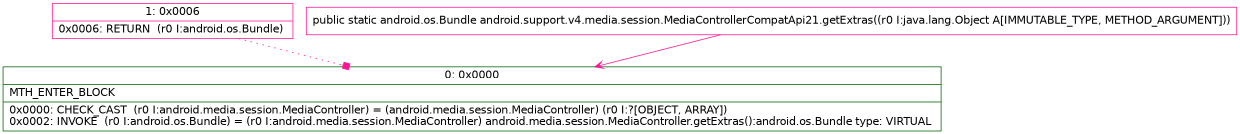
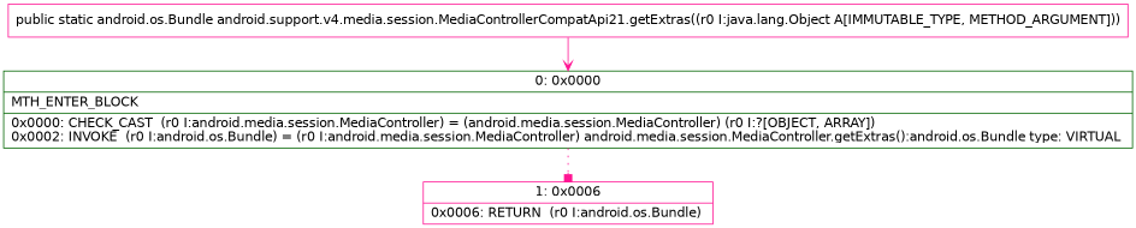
  digraph {
    fontname="DejaVu Sans"
    node [shape=record color=deeppink fontname="DejaVu Sans"]
    edge [color=deeppink fontname="DejaVu Sans"]
    n1 [label="{0\:\ 0x0000|MTH_ENTER_BLOCK\l|0x0000: CHECK_CAST  (r0 I:android.media.session.MediaController) = (android.media.session.MediaController) (r0 I:?[OBJECT, ARRAY]) \l0x0002: INVOKE  (r0 I:android.os.Bundle) = (r0 I:android.media.session.MediaController) android.media.session.MediaController.getExtras():android.os.Bundle type: VIRTUAL \l}" color=darkgreen]
    n2 [label="{1\:\ 0x0006|0x0006: RETURN  (r0 I:android.os.Bundle) \l}"]
    n3 [label="{public static android.os.Bundle android.support.v4.media.session.MediaControllerCompatApi21.getExtras((r0 I:java.lang.Object A[IMMUTABLE_TYPE, METHOD_ARGUMENT])) }"]
-   n2 -> n1 [style=dotted arrowhead=box]
+   n1 -> n2 [style=dotted arrowhead=box]
    n3 -> n1 [style=solid arrowhead=vee]
  }
